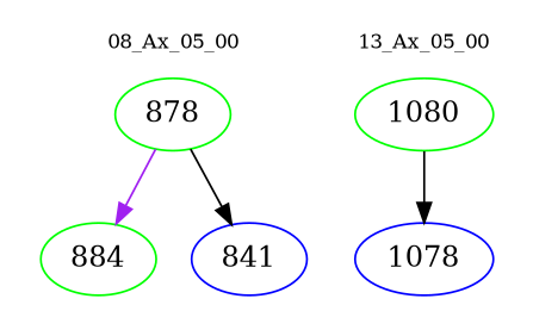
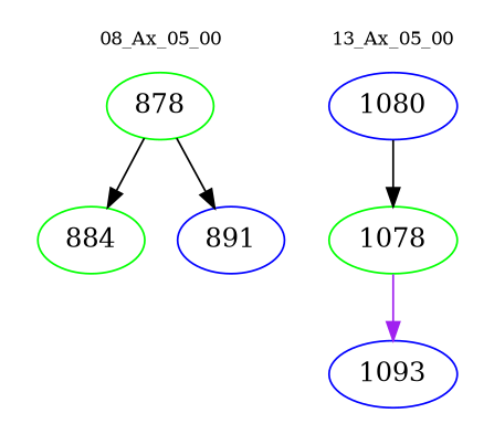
  digraph {
    node [color=green]
    edge [color=purple]
    n1 [label=878]
    n2 [label=884]
-   n3 [color=blue label=841]
-   n4 [color=blue label=1078]
-   n5 [label=1080]
+   n3 [color=blue label=891]
+   n4 [label=1078]
+   n5 [color=blue label=1080]
+   n6 [color=blue label=1093]
    subgraph cluster_1 {
      color=white
      fontsize=10
      label="08_Ax_05_00"
      n1
      n2
      n3
    }
    subgraph cluster_2 {
      color=white
      fontsize=10
      label="13_Ax_05_00"
      n4
      n5
+     n6
    }
-   n1 -> n2
+   n1 -> n2 [color=black]
    n1 -> n3 [color=black]
+   n4 -> n6
    n5 -> n4 [color=black]
  }
